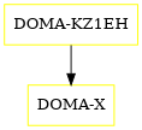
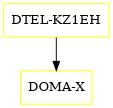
  digraph {
    node [color=yellow shape=box]
-   "DTEL-KZ1EH" [label="DOMA-KZ1EH"]
+   "DTEL-KZ1EH"
    "DOMA-X"
    "DTEL-KZ1EH" -> "DOMA-X"
  }
